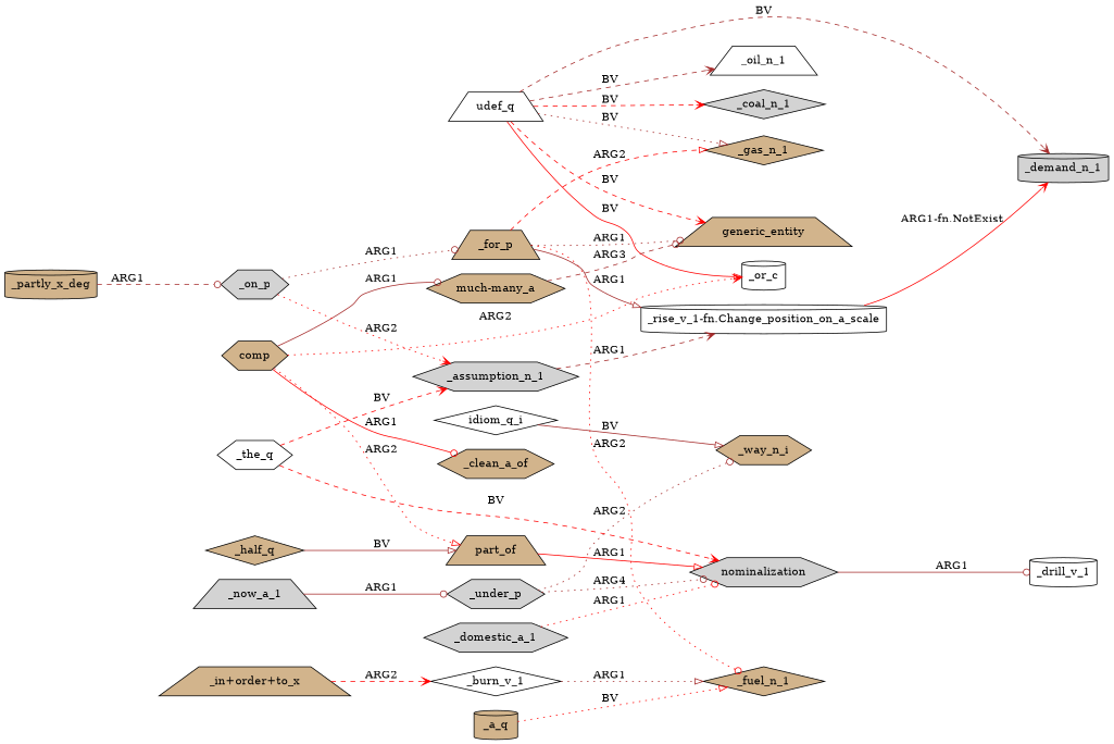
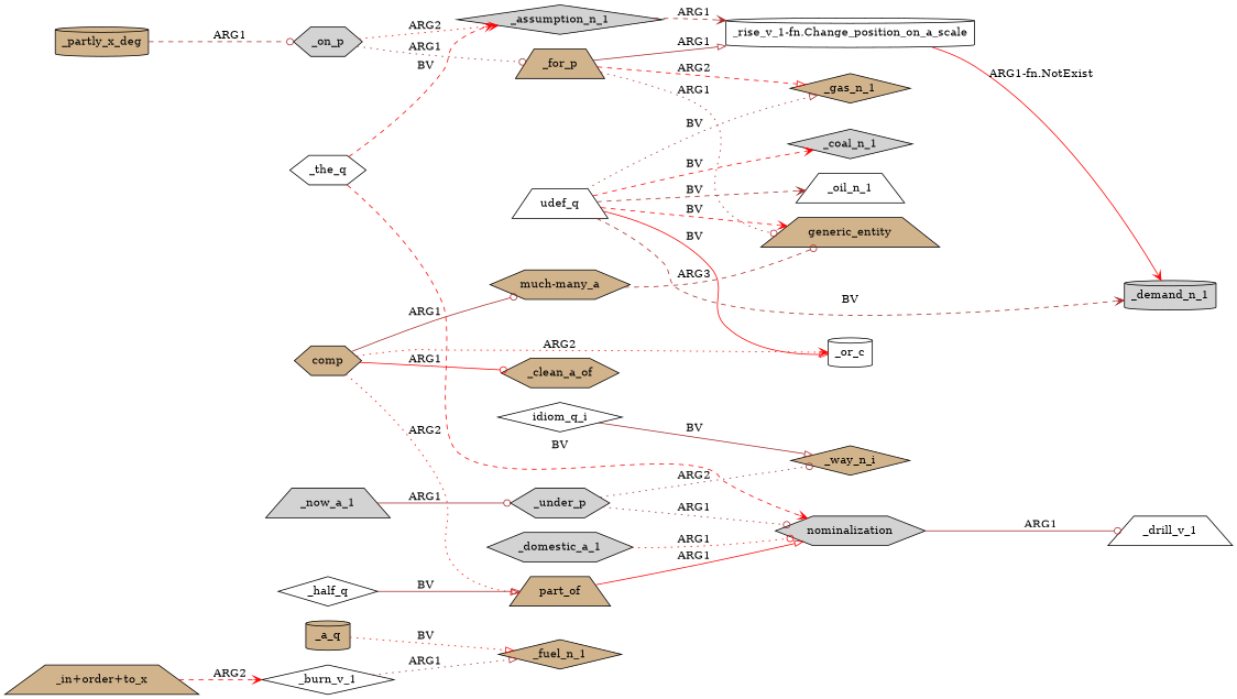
  digraph {
    rankdir=LR
    node [fillcolor=tan shape=hexagon style=filled]
    edge [arrowhead=odot color=brown style=dotted]
    _burn_v_1 [fillcolor=white shape=diamond]
    _fuel_n_1 [shape=diamond]
    udef_q [fillcolor=white shape=trapezium]
    generic_entity [shape=trapezium]
    _demand_n_1 [fillcolor=lightgrey shape=cylinder]
    _coal_n_1 [fillcolor=lightgrey shape=diamond]
    _or_c [fillcolor=white shape=cylinder]
    _gas_n_1 [shape=diamond]
    _oil_n_1 [fillcolor=white shape=trapezium]
    _under_p [fillcolor=lightgrey]
    nominalization [fillcolor=lightgrey]
-   _way_n_i
-   _drill_v_1 [fillcolor=white shape=cylinder]
+   _way_n_i [shape=diamond]
+   _drill_v_1 [fillcolor=white shape=trapezium]
    "_rise_v_1-fn.Change_position_on_a_scale" [fillcolor=white shape=cylinder]
    "_in+order+to_x" [shape=trapezium]
    comp
    _clean_a_of
    "much-many_a"
    part_of [shape=trapezium]
    _on_p [fillcolor=lightgrey]
    _for_p [shape=trapezium]
-   _assumption_n_1 [fillcolor=lightgrey]
+   _assumption_n_1 [fillcolor=lightgrey shape=diamond]
    _now_a_1 [fillcolor=lightgrey shape=trapezium]
    _the_q [fillcolor=white]
    _domestic_a_1 [fillcolor=lightgrey]
    _a_q [shape=cylinder]
    _partly_x_deg [shape=cylinder]
-   _half_q [shape=diamond]
+   _half_q [fillcolor=white shape=diamond]
    idiom_q_i [fillcolor=white shape=diamond]
    _burn_v_1 -> _fuel_n_1 [arrowhead=onormal label=ARG1]
    udef_q -> generic_entity [arrowhead=vee color=red label=BV style=dashed]
    udef_q -> _demand_n_1 [arrowhead=vee label=BV style=dashed]
    udef_q -> _coal_n_1 [arrowhead=vee color=red label=BV style=dashed]
    udef_q -> _or_c [arrowhead=onormal color=red label=BV style=solid]
    udef_q -> _gas_n_1 [arrowhead=onormal label=BV]
    udef_q -> _oil_n_1 [arrowhead=vee label=BV style=dashed]
-   _under_p -> nominalization [label=ARG4]
+   _under_p -> nominalization [label=ARG1]
    _under_p -> _way_n_i [label=ARG2]
    nominalization -> _drill_v_1 [label=ARG1 style=solid]
    "_rise_v_1-fn.Change_position_on_a_scale" -> _demand_n_1 [arrowhead=vee color=red label="ARG1-fn.NotExist" style=solid]
    "_in+order+to_x" -> _burn_v_1 [arrowhead=vee color=red label=ARG2 style=dashed]
    comp -> _or_c [arrowhead=vee color=red label=ARG2]
    comp -> _clean_a_of [color=red label=ARG1 style=solid]
    comp -> "much-many_a" [label=ARG1 style=solid]
    comp -> part_of [arrowhead=onormal color=red label=ARG2]
    "much-many_a" -> generic_entity [label=ARG3 style=dashed]
    part_of -> nominalization [arrowhead=onormal color=red label=ARG1 style=solid]
    _on_p -> _for_p [label=ARG1]
    _on_p -> _assumption_n_1 [arrowhead=vee color=red label=ARG2]
-   _for_p -> _fuel_n_1 [color=red label=ARG2]
    _for_p -> generic_entity [label=ARG1]
    _for_p -> _gas_n_1 [arrowhead=onormal color=red label=ARG2 style=dashed]
    _for_p -> "_rise_v_1-fn.Change_position_on_a_scale" [arrowhead=onormal label=ARG1 style=solid]
    _assumption_n_1 -> "_rise_v_1-fn.Change_position_on_a_scale" [arrowhead=vee label=ARG1 style=dashed]
    _now_a_1 -> _under_p [label=ARG1 style=solid]
    _the_q -> nominalization [arrowhead=vee color=red label=BV style=dashed]
    _the_q -> _assumption_n_1 [arrowhead=vee color=red label=BV style=dashed]
    _domestic_a_1 -> nominalization [color=red label=ARG1]
    _a_q -> _fuel_n_1 [arrowhead=onormal color=red label=BV]
    _partly_x_deg -> _on_p [label=ARG1 style=dashed]
    _half_q -> part_of [arrowhead=onormal label=BV style=solid]
    idiom_q_i -> _way_n_i [arrowhead=onormal label=BV style=solid]
  }
